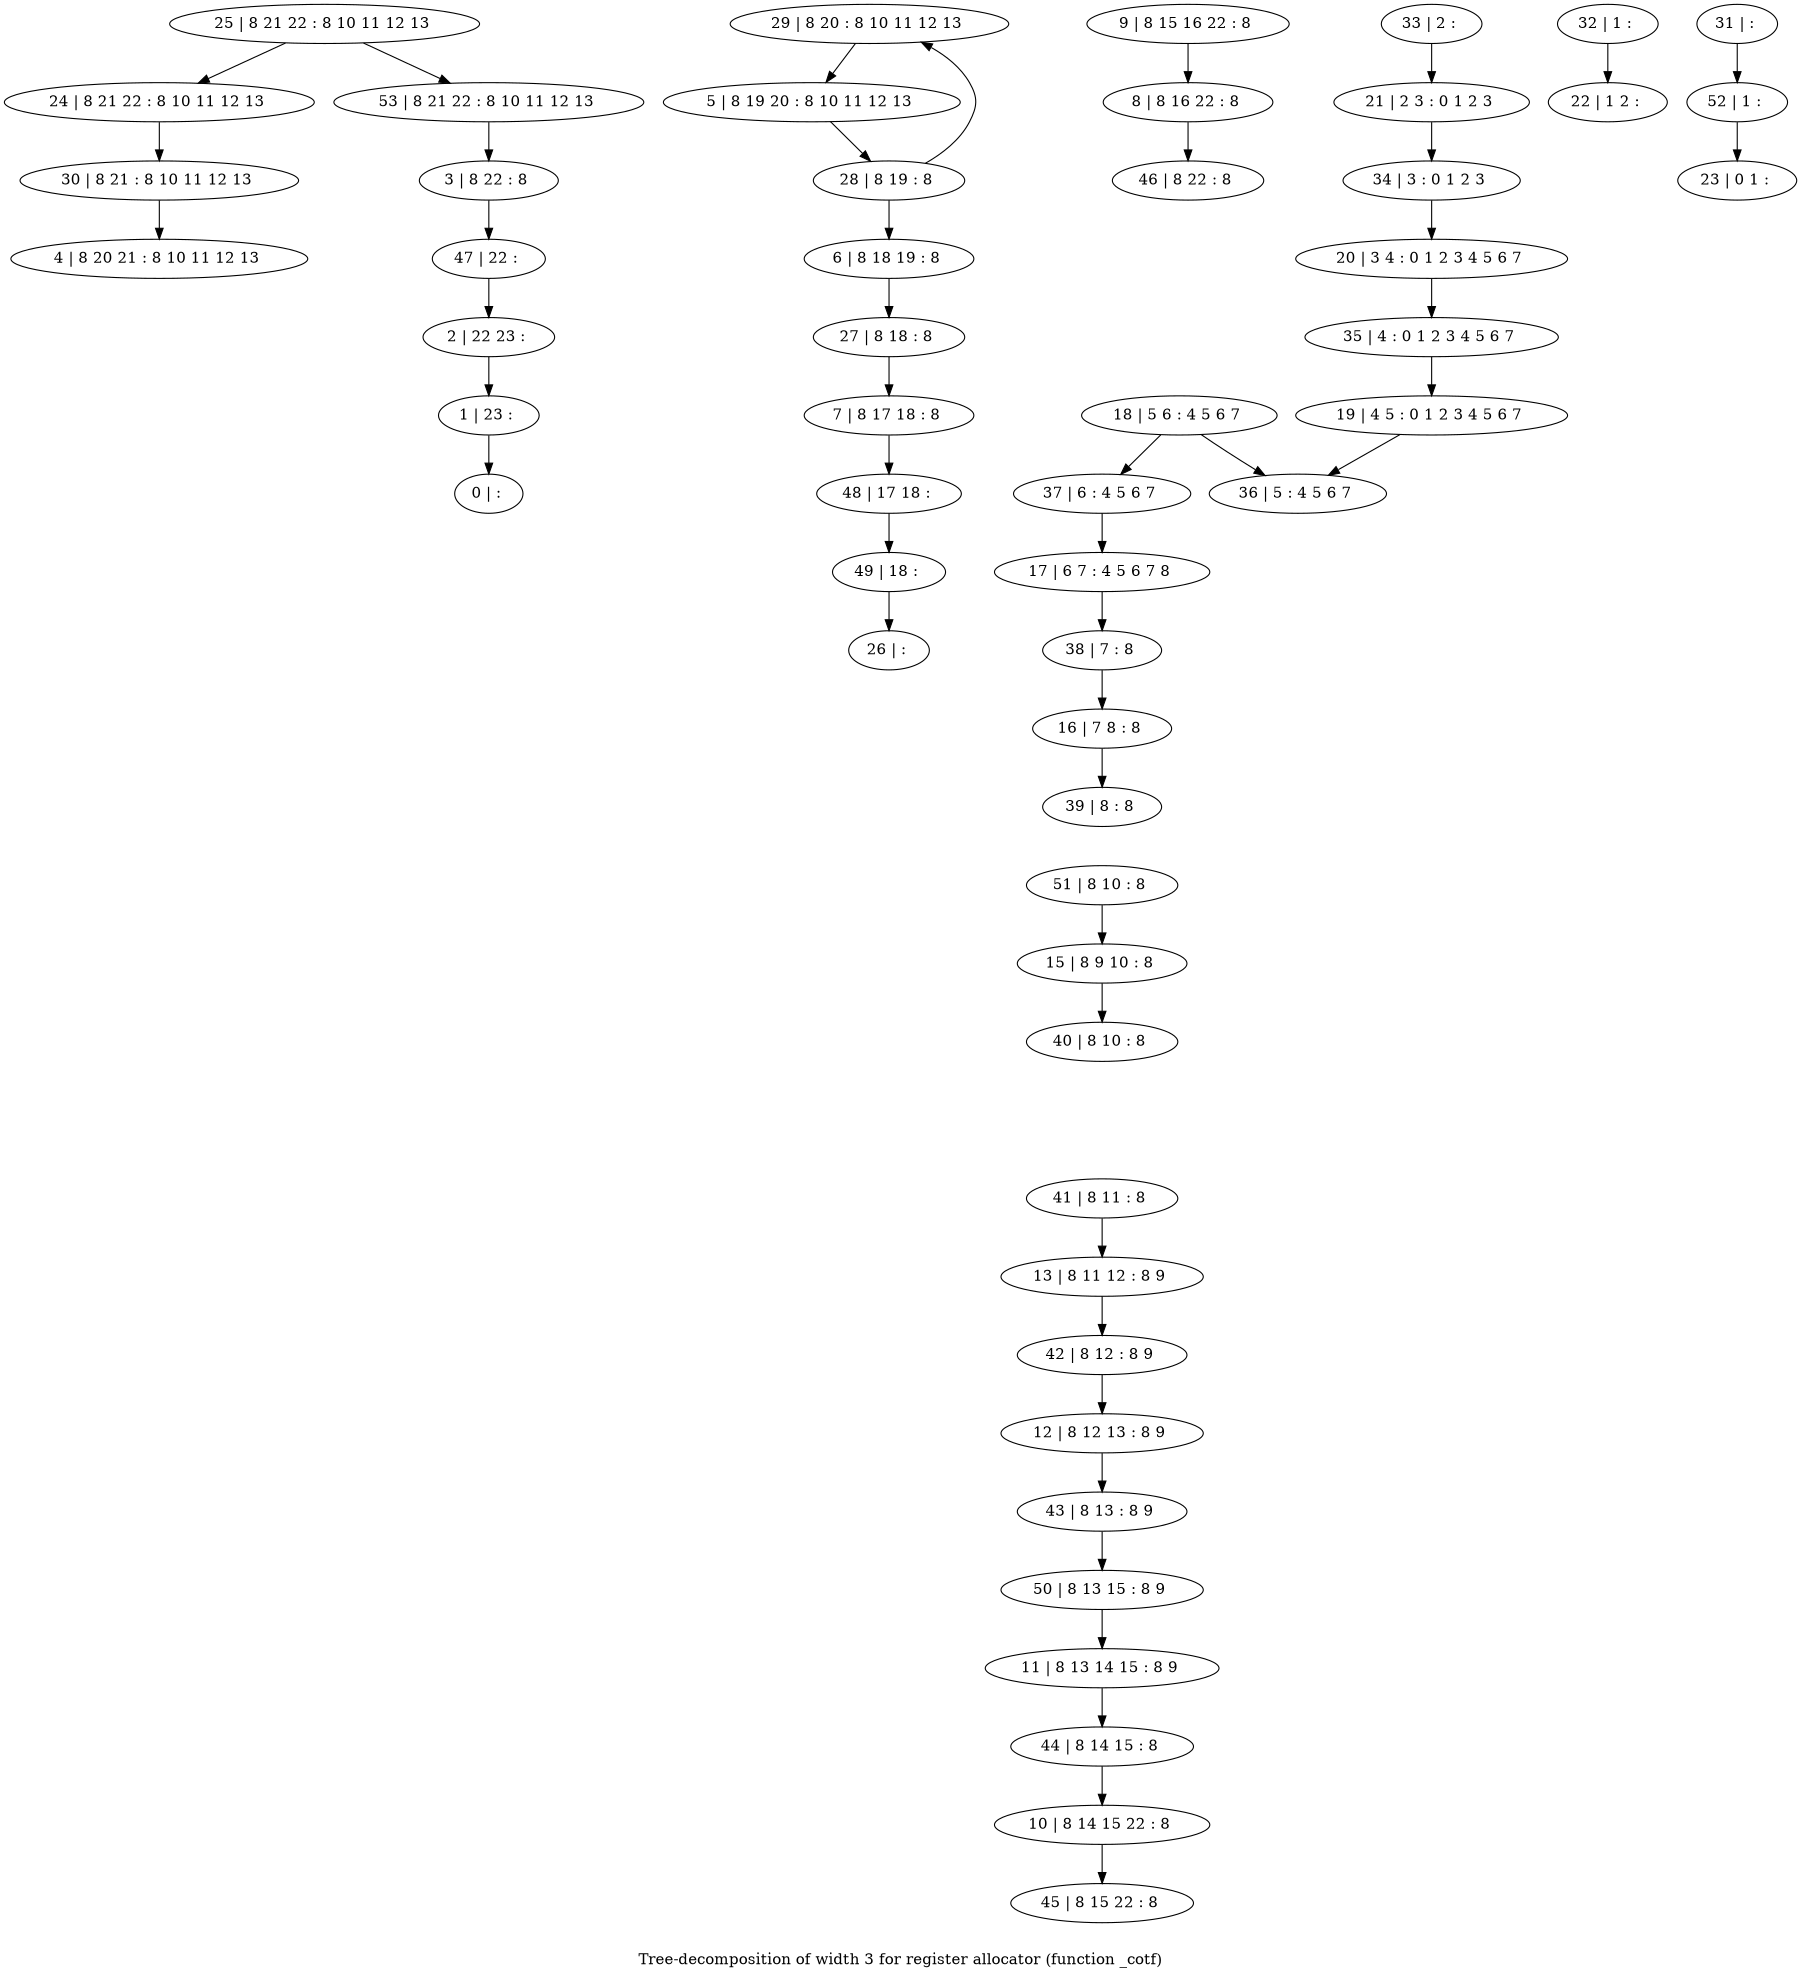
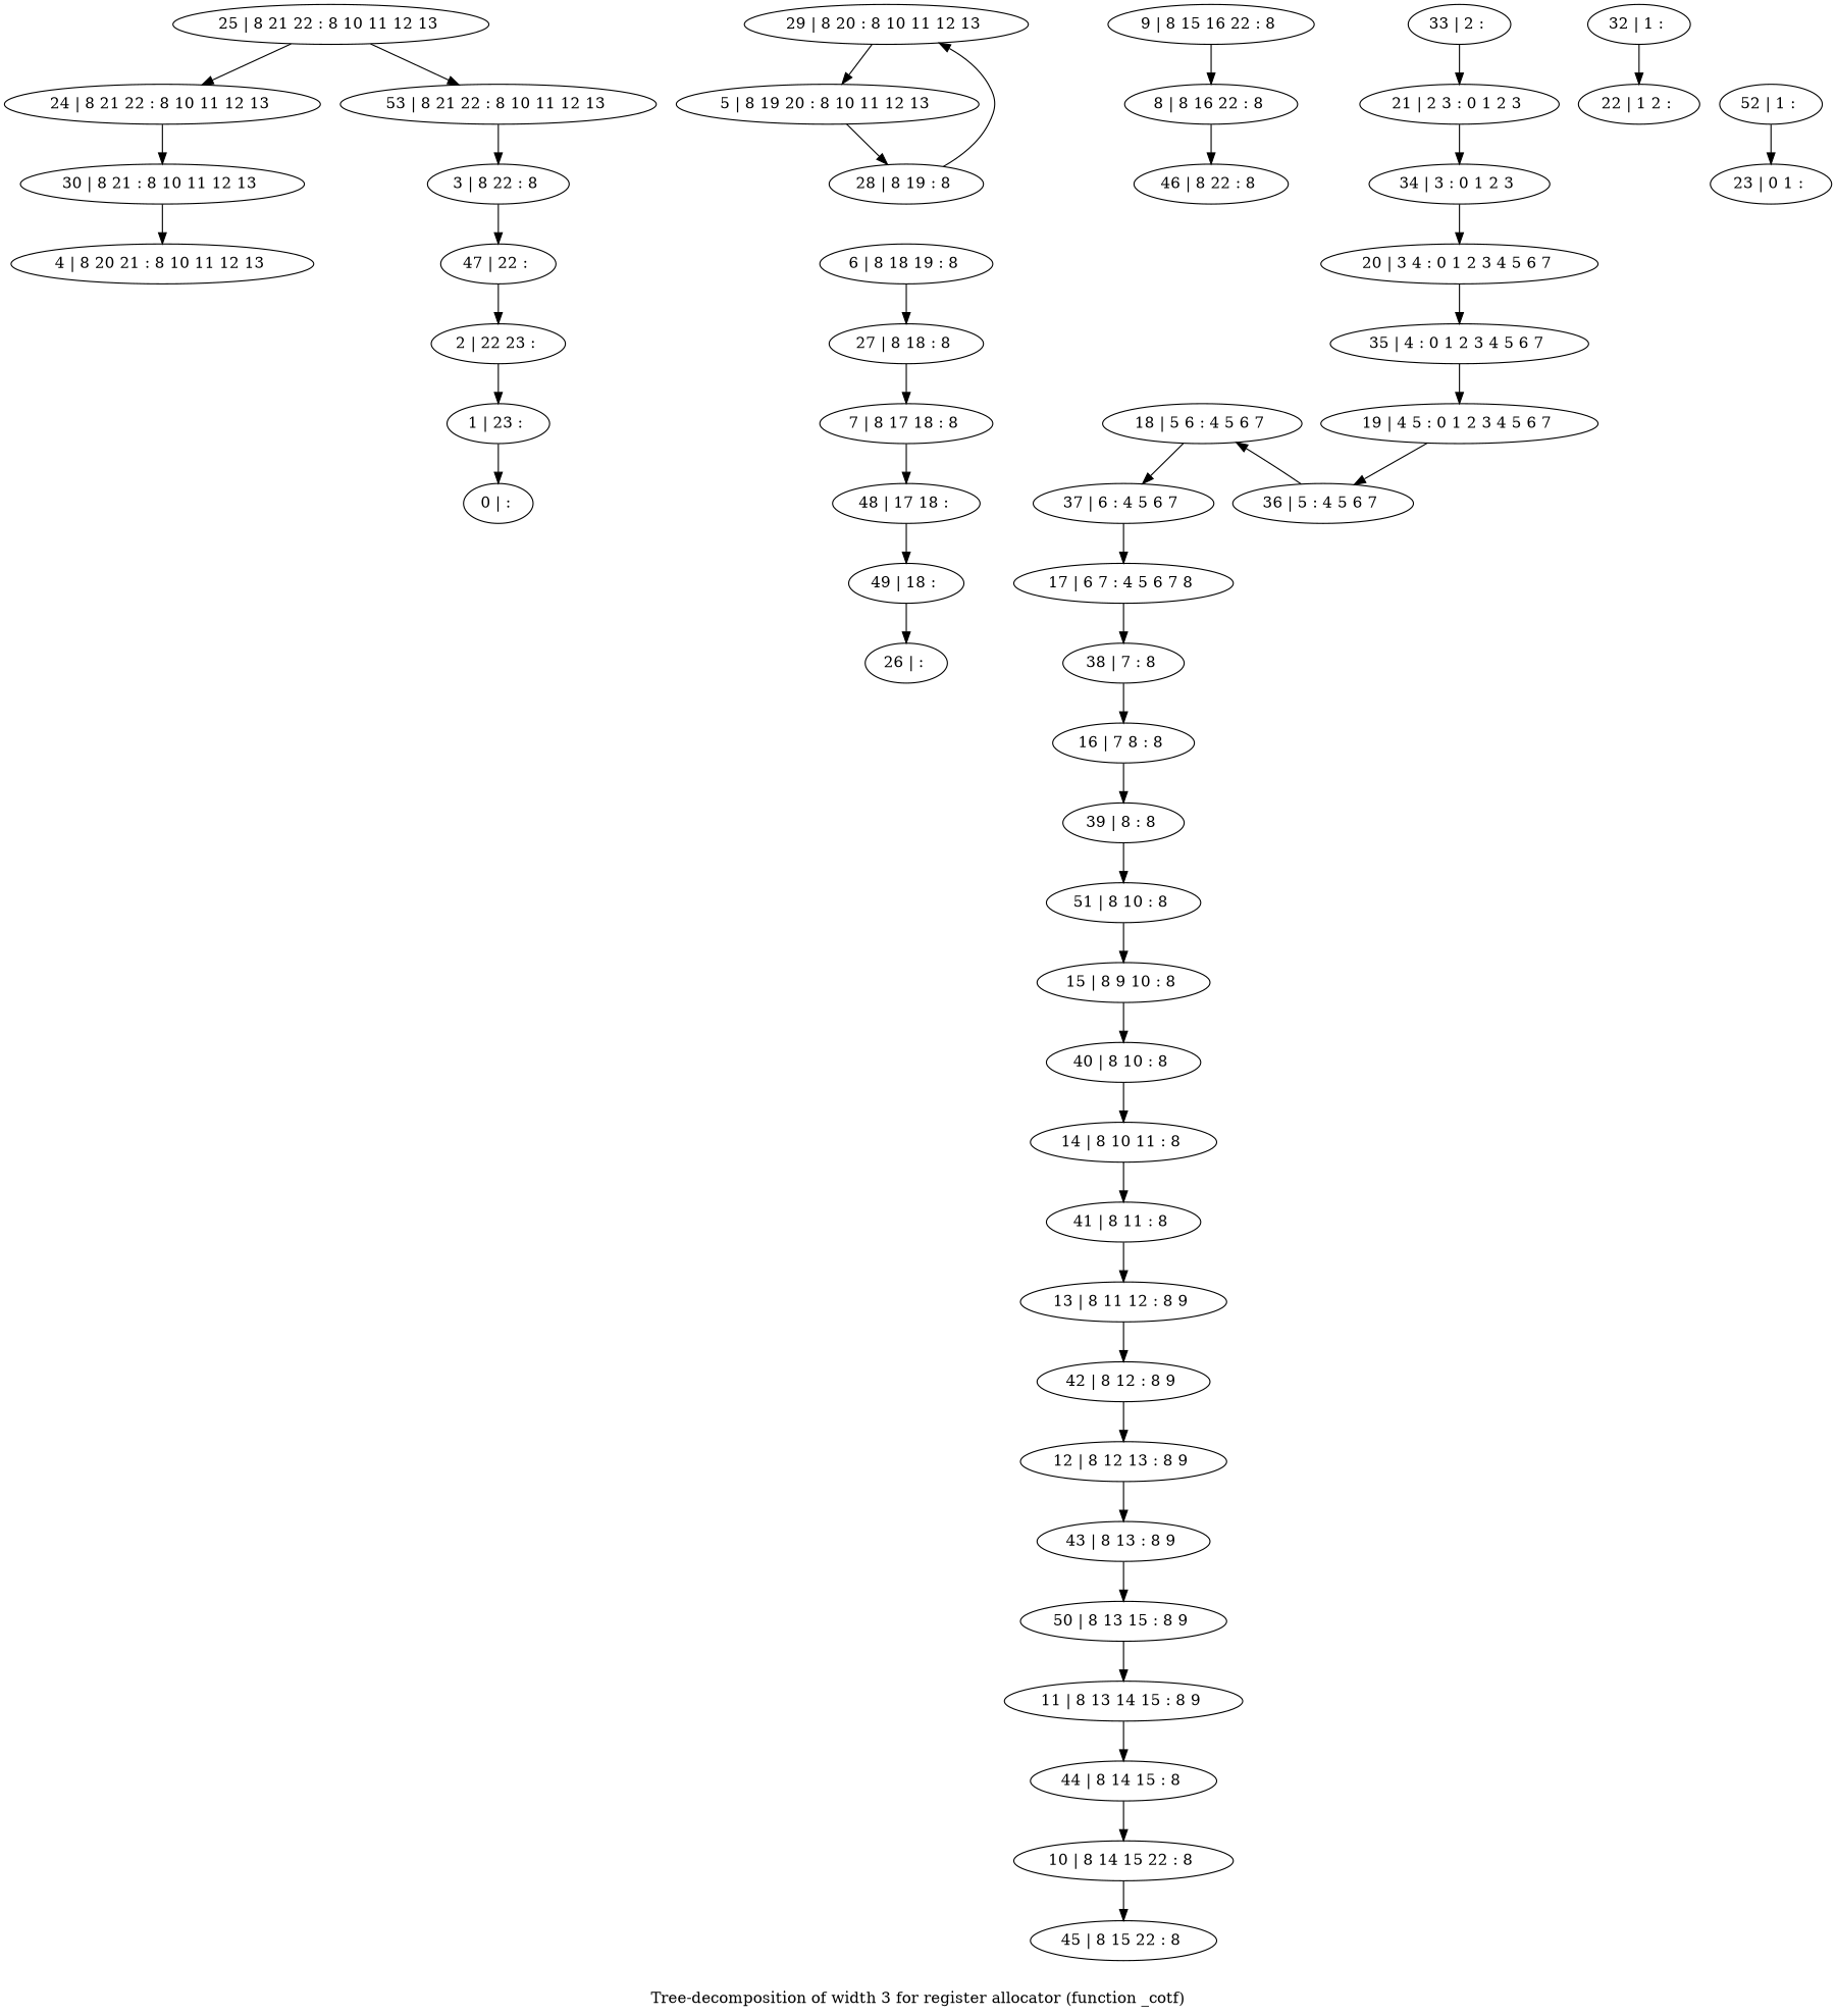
  digraph {
    label="Tree-decomposition of width 3 for register allocator (function _cotf)"
    n1 [label="0 | : "]
    n2 [label="1 | 23 : "]
    n3 [label="2 | 22 23 : "]
    n4 [label="3 | 8 22 : 8 "]
    n5 [label="47 | 22 : "]
    n6 [label="4 | 8 20 21 : 8 10 11 12 13 "]
    n7 [label="29 | 8 20 : 8 10 11 12 13 "]
    n8 [label="5 | 8 19 20 : 8 10 11 12 13 "]
    n9 [label="28 | 8 19 : 8 "]
    n10 [label="6 | 8 18 19 : 8 "]
    n11 [label="27 | 8 18 : 8 "]
    n12 [label="7 | 8 17 18 : 8 "]
    n13 [label="48 | 17 18 : "]
    n14 [label="49 | 18 : "]
    n15 [label="8 | 8 16 22 : 8 "]
    n16 [label="46 | 8 22 : 8 "]
    n17 [label="9 | 8 15 16 22 : 8 "]
    n18 [label="10 | 8 14 15 22 : 8 "]
    n19 [label="45 | 8 15 22 : 8 "]
    n20 [label="11 | 8 13 14 15 : 8 9 "]
    n21 [label="44 | 8 14 15 : 8 "]
    n22 [label="12 | 8 12 13 : 8 9 "]
    n23 [label="43 | 8 13 : 8 9 "]
    n24 [label="50 | 8 13 15 : 8 9 "]
    n25 [label="13 | 8 11 12 : 8 9 "]
    n26 [label="42 | 8 12 : 8 9 "]
+   n27 [label="14 | 8 10 11 : 8 "]
    n28 [label="41 | 8 11 : 8 "]
    n29 [label="15 | 8 9 10 : 8 "]
    n30 [label="40 | 8 10 : 8 "]
    n31 [label="16 | 7 8 : 8 "]
    n32 [label="39 | 8 : 8 "]
    n33 [label="51 | 8 10 : 8 "]
    n34 [label="17 | 6 7 : 4 5 6 7 8 "]
    n35 [label="38 | 7 : 8 "]
    n36 [label="18 | 5 6 : 4 5 6 7 "]
    n37 [label="37 | 6 : 4 5 6 7 "]
    n38 [label="19 | 4 5 : 0 1 2 3 4 5 6 7 "]
    n39 [label="36 | 5 : 4 5 6 7 "]
    n40 [label="20 | 3 4 : 0 1 2 3 4 5 6 7 "]
    n41 [label="35 | 4 : 0 1 2 3 4 5 6 7 "]
    n42 [label="21 | 2 3 : 0 1 2 3 "]
    n43 [label="34 | 3 : 0 1 2 3 "]
    n44 [label="22 | 1 2 : "]
    n45 [label="33 | 2 : "]
    n46 [label="23 | 0 1 : "]
    n47 [label="32 | 1 : "]
    n48 [label="24 | 8 21 22 : 8 10 11 12 13 "]
    n49 [label="30 | 8 21 : 8 10 11 12 13 "]
    n50 [label="25 | 8 21 22 : 8 10 11 12 13 "]
    n51 [label="53 | 8 21 22 : 8 10 11 12 13 "]
    n52 [label="26 | : "]
-   n53 [label="31 | : "]
    n54 [label="52 | 1 : "]
    n2 -> n1
    n3 -> n2
    n4 -> n5
    n5 -> n3
    n7 -> n8
    n8 -> n9
    n9 -> n7
-   n9 -> n10
    n10 -> n11
    n11 -> n12
    n12 -> n13
    n13 -> n14
    n14 -> n52
    n15 -> n16
    n17 -> n15
    n18 -> n19
    n20 -> n21
    n21 -> n18
    n22 -> n23
    n23 -> n24
    n24 -> n20
    n25 -> n26
    n26 -> n22
+   n27 -> n28
    n28 -> n25
    n29 -> n30
+   n30 -> n27
    n31 -> n32
+   n32 -> n33
    n33 -> n29
    n34 -> n35
    n35 -> n31
    n36 -> n37
    n37 -> n34
    n38 -> n39
-   n36 -> n39
+   n39 -> n36
    n40 -> n41
    n41 -> n38
    n42 -> n43
    n43 -> n40
    n45 -> n42
    n47 -> n44
    n48 -> n49
    n49 -> n6
    n50 -> n48
    n50 -> n51
    n51 -> n4
-   n53 -> n54
    n54 -> n46
  }
